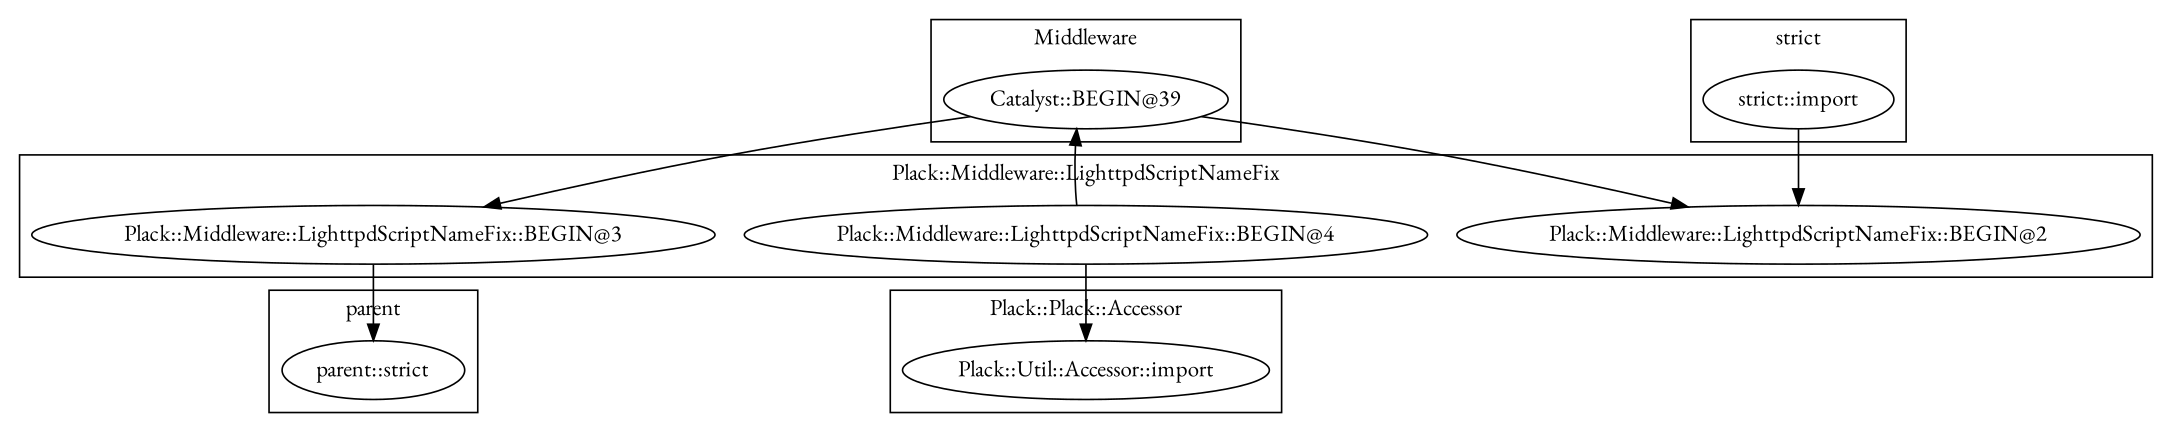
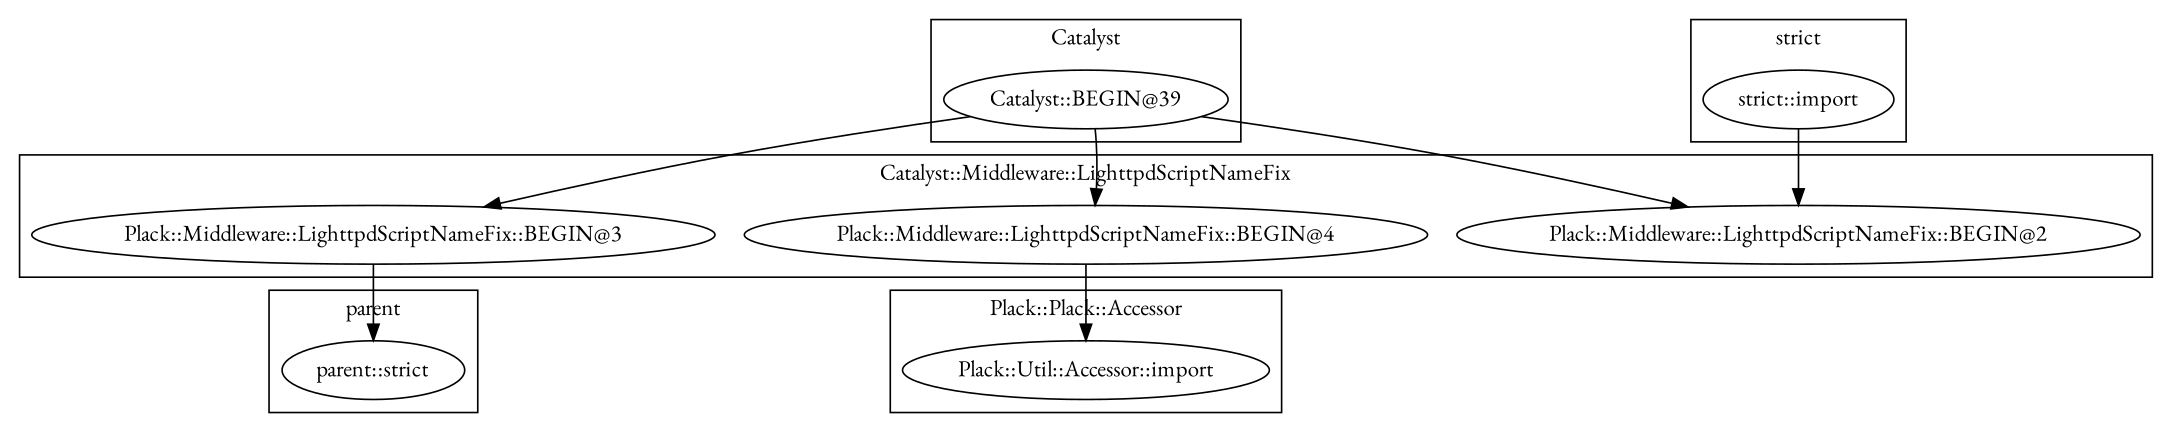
  digraph {
    fontname="EB Garamond"
    node [fontname="EB Garamond"]
    edge [fontname="EB Garamond"]
    "Plack::Util::Accessor::import"
    "Catalyst::BEGIN@39"
    n3 [label="parent::strict"]
    "strict::import"
    "Plack::Middleware::LighttpdScriptNameFix::BEGIN@3"
    "Plack::Middleware::LighttpdScriptNameFix::BEGIN@2"
    "Plack::Middleware::LighttpdScriptNameFix::BEGIN@4"
    subgraph cluster_1 {
      label="Plack::Plack::Accessor"
      "Plack::Util::Accessor::import"
    }
    subgraph cluster_2 {
-     label=Middleware
+     label=Catalyst
      "Catalyst::BEGIN@39"
    }
    subgraph cluster_3 {
      label=parent
      n3
    }
    subgraph cluster_4 {
      label="strict"
      "strict::import"
    }
    subgraph cluster_5 {
-     label="Plack::Middleware::LighttpdScriptNameFix"
+     label="Catalyst::Middleware::LighttpdScriptNameFix"
      "Plack::Middleware::LighttpdScriptNameFix::BEGIN@3"
      "Plack::Middleware::LighttpdScriptNameFix::BEGIN@2"
      "Plack::Middleware::LighttpdScriptNameFix::BEGIN@4"
    }
    "Catalyst::BEGIN@39" -> "Plack::Middleware::LighttpdScriptNameFix::BEGIN@3"
    "Catalyst::BEGIN@39" -> "Plack::Middleware::LighttpdScriptNameFix::BEGIN@2"
-   "Plack::Middleware::LighttpdScriptNameFix::BEGIN@4" -> "Catalyst::BEGIN@39"
+   "Catalyst::BEGIN@39" -> "Plack::Middleware::LighttpdScriptNameFix::BEGIN@4"
    "strict::import" -> "Plack::Middleware::LighttpdScriptNameFix::BEGIN@2"
    "Plack::Middleware::LighttpdScriptNameFix::BEGIN@3" -> n3
    "Plack::Middleware::LighttpdScriptNameFix::BEGIN@4" -> "Plack::Util::Accessor::import"
  }
